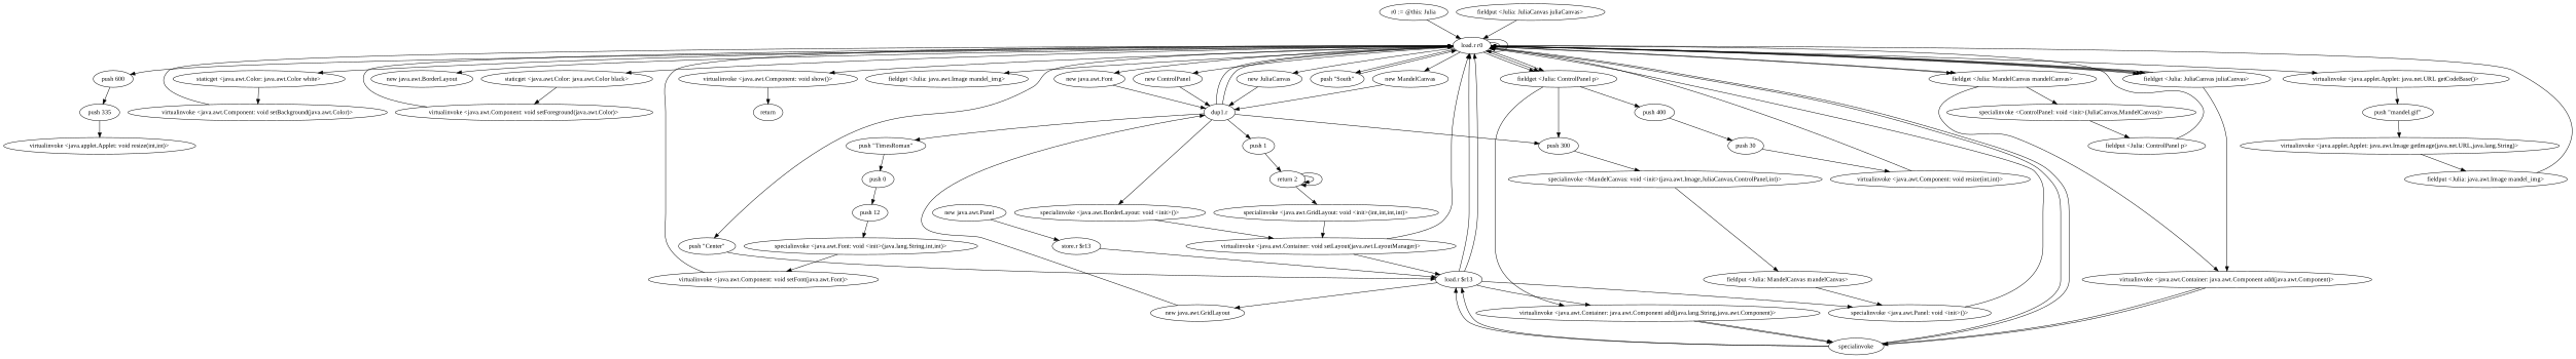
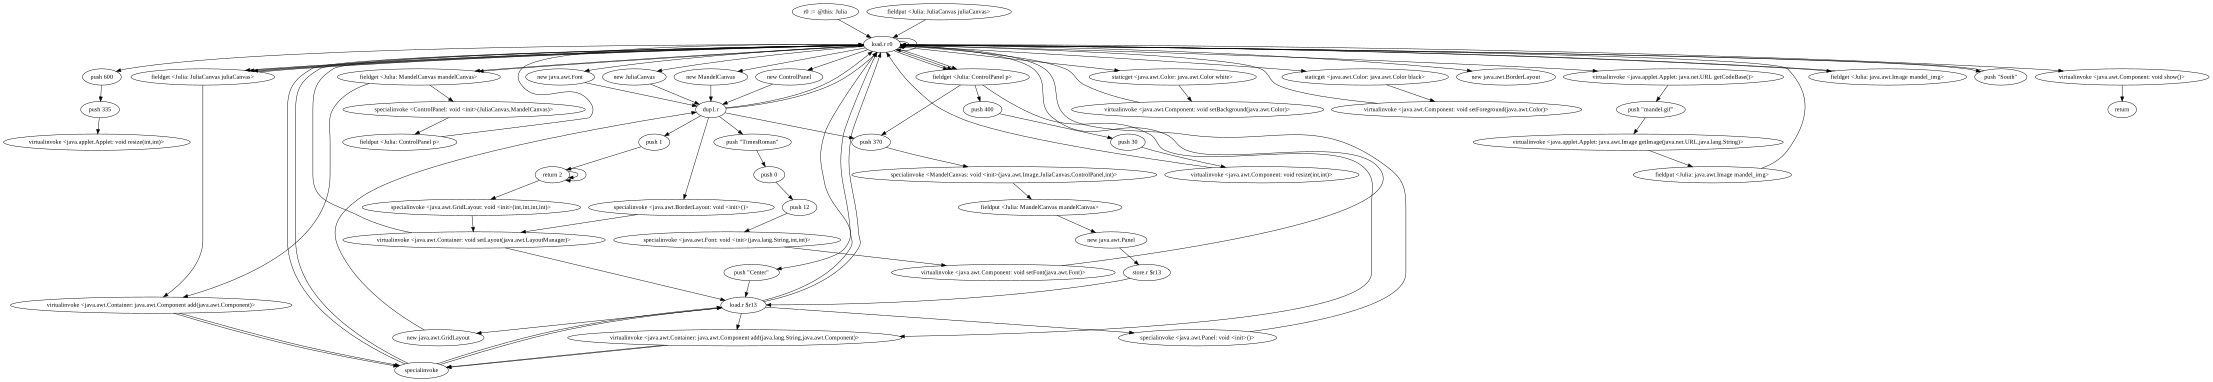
  digraph {
    fontname="Liberation Serif"
    node [fontname="Liberation Serif"]
    edge [fontname="Liberation Serif"]
    "r0 := @this: Julia"
    "load.r r0"
    "push 600"
    "new java.awt.Font"
    "staticget <java.awt.Color: java.awt.Color white>"
    "staticget <java.awt.Color: java.awt.Color black>"
    "new java.awt.BorderLayout"
    "new JuliaCanvas"
    "virtualinvoke <java.applet.Applet: java.net.URL getCodeBase()>"
    "new MandelCanvas"
    "fieldget <Julia: java.awt.Image mandel_img>"
    "fieldget <Julia: JuliaCanvas juliaCanvas>"
    "fieldget <Julia: ControlPanel p>"
    "push \"Center\""
    "fieldget <Julia: MandelCanvas mandelCanvas>"
    "new ControlPanel"
    "push \"South\""
    "virtualinvoke <java.awt.Component: void show()>"
    n19 [label="push 335"]
    "dup1.r"
    "virtualinvoke <java.awt.Component: void setBackground(java.awt.Color)>"
    "virtualinvoke <java.awt.Component: void setForeground(java.awt.Color)>"
    "push \"mandel.gif\""
    "virtualinvoke <java.awt.Container: java.awt.Component add(java.awt.Component)>"
-   "push 300"
+   "push 300" [label="push 370"]
    "virtualinvoke <java.awt.Container: java.awt.Component add(java.lang.String,java.awt.Component)>"
    "push 400"
    "load.r $r13"
    "specialinvoke <ControlPanel: void <init>(JuliaCanvas,MandelCanvas)>"
    return
    "virtualinvoke <java.applet.Applet: void resize(int,int)>"
    "push \"TimesRoman\""
    "specialinvoke <java.awt.BorderLayout: void <init>()>"
    "push 1"
    "push 0"
    "virtualinvoke <java.awt.Container: void setLayout(java.awt.LayoutManager)>"
    "specialinvoke <MandelCanvas: void <init>(java.awt.Image,JuliaCanvas,ControlPanel,int)>"
    n38 [label="return 2"]
    "push 12"
    "specialinvoke <java.awt.Font: void <init>(java.lang.String,int,int)>"
    "virtualinvoke <java.awt.Component: void setFont(java.awt.Font)>"
    "specialinvoke <java.awt.Panel: void <init>()>"
    "new java.awt.GridLayout"
    "fieldput <Julia: MandelCanvas mandelCanvas>"
    "fieldput <Julia: JuliaCanvas juliaCanvas>"
    "virtualinvoke <java.applet.Applet: java.awt.Image getImage(java.net.URL,java.lang.String)>"
    "fieldput <Julia: java.awt.Image mandel_img>"
    n48 [label=specialinvoke]
    "push 30"
    "new java.awt.Panel"
    "store.r $r13"
    "specialinvoke <java.awt.GridLayout: void <init>(int,int,int,int)>"
    "fieldput <Julia: ControlPanel p>"
    "virtualinvoke <java.awt.Component: void resize(int,int)>"
    "r0 := @this: Julia" -> "load.r r0"
    "load.r r0" -> "load.r r0"
    "load.r r0" -> "load.r r0"
    "load.r r0" -> "push 600"
    "load.r r0" -> "new java.awt.Font"
    "load.r r0" -> "staticget <java.awt.Color: java.awt.Color white>"
    "load.r r0" -> "staticget <java.awt.Color: java.awt.Color black>"
    "load.r r0" -> "new java.awt.BorderLayout"
    "load.r r0" -> "new JuliaCanvas"
    "load.r r0" -> "virtualinvoke <java.applet.Applet: java.net.URL getCodeBase()>"
    "load.r r0" -> "new MandelCanvas"
    "load.r r0" -> "fieldget <Julia: java.awt.Image mandel_img>"
    "load.r r0" -> "fieldget <Julia: JuliaCanvas juliaCanvas>"
    "load.r r0" -> "fieldget <Julia: JuliaCanvas juliaCanvas>"
    "load.r r0" -> "fieldget <Julia: JuliaCanvas juliaCanvas>"
    "load.r r0" -> "fieldget <Julia: ControlPanel p>"
    "load.r r0" -> "fieldget <Julia: ControlPanel p>"
    "load.r r0" -> "fieldget <Julia: ControlPanel p>"
    "load.r r0" -> "push \"Center\""
    "load.r r0" -> "fieldget <Julia: MandelCanvas mandelCanvas>"
    "load.r r0" -> "fieldget <Julia: MandelCanvas mandelCanvas>"
    "load.r r0" -> "new ControlPanel"
    "load.r r0" -> "push \"South\""
    "load.r r0" -> "virtualinvoke <java.awt.Component: void show()>"
    "push 600" -> n19
    "new java.awt.Font" -> "dup1.r"
    "staticget <java.awt.Color: java.awt.Color white>" -> "virtualinvoke <java.awt.Component: void setBackground(java.awt.Color)>"
    "staticget <java.awt.Color: java.awt.Color black>" -> "virtualinvoke <java.awt.Component: void setForeground(java.awt.Color)>"
    "new JuliaCanvas" -> "dup1.r"
    "virtualinvoke <java.applet.Applet: java.net.URL getCodeBase()>" -> "push \"mandel.gif\""
    "new MandelCanvas" -> "dup1.r"
+   "fieldget <Julia: java.awt.Image mandel_img>" -> "load.r r0"
    "fieldget <Julia: JuliaCanvas juliaCanvas>" -> "load.r r0"
    "fieldget <Julia: JuliaCanvas juliaCanvas>" -> "load.r r0"
    "fieldget <Julia: JuliaCanvas juliaCanvas>" -> "virtualinvoke <java.awt.Container: java.awt.Component add(java.awt.Component)>"
    "fieldget <Julia: ControlPanel p>" -> "push 300"
    "fieldget <Julia: ControlPanel p>" -> "virtualinvoke <java.awt.Container: java.awt.Component add(java.lang.String,java.awt.Component)>"
    "fieldget <Julia: ControlPanel p>" -> "push 400"
    "push \"Center\"" -> "load.r $r13"
    "fieldget <Julia: MandelCanvas mandelCanvas>" -> "virtualinvoke <java.awt.Container: java.awt.Component add(java.awt.Component)>"
    "fieldget <Julia: MandelCanvas mandelCanvas>" -> "specialinvoke <ControlPanel: void <init>(JuliaCanvas,MandelCanvas)>"
    "new ControlPanel" -> "dup1.r"
    "push \"South\"" -> "load.r r0"
    "virtualinvoke <java.awt.Component: void show()>" -> return
    n19 -> "virtualinvoke <java.applet.Applet: void resize(int,int)>"
    "dup1.r" -> "load.r r0"
    "dup1.r" -> "load.r r0"
    "dup1.r" -> "push 300"
    "dup1.r" -> "push \"TimesRoman\""
    "dup1.r" -> "specialinvoke <java.awt.BorderLayout: void <init>()>"
    "dup1.r" -> "push 1"
    "virtualinvoke <java.awt.Component: void setBackground(java.awt.Color)>" -> "load.r r0"
    "virtualinvoke <java.awt.Component: void setForeground(java.awt.Color)>" -> "load.r r0"
    "push \"mandel.gif\"" -> "virtualinvoke <java.applet.Applet: java.awt.Image getImage(java.net.URL,java.lang.String)>"
    "virtualinvoke <java.awt.Container: java.awt.Component add(java.awt.Component)>" -> n48
    "virtualinvoke <java.awt.Container: java.awt.Component add(java.awt.Component)>" -> n48
    "push 300" -> "specialinvoke <MandelCanvas: void <init>(java.awt.Image,JuliaCanvas,ControlPanel,int)>"
    "virtualinvoke <java.awt.Container: java.awt.Component add(java.lang.String,java.awt.Component)>" -> n48
    "virtualinvoke <java.awt.Container: java.awt.Component add(java.lang.String,java.awt.Component)>" -> n48
    "push 400" -> "push 30"
    "load.r $r13" -> "load.r r0"
    "load.r $r13" -> "load.r r0"
    "load.r $r13" -> "virtualinvoke <java.awt.Container: java.awt.Component add(java.lang.String,java.awt.Component)>"
    "load.r $r13" -> "specialinvoke <java.awt.Panel: void <init>()>"
    "load.r $r13" -> "new java.awt.GridLayout"
    "specialinvoke <ControlPanel: void <init>(JuliaCanvas,MandelCanvas)>" -> "fieldput <Julia: ControlPanel p>"
    "push \"TimesRoman\"" -> "push 0"
    "specialinvoke <java.awt.BorderLayout: void <init>()>" -> "virtualinvoke <java.awt.Container: void setLayout(java.awt.LayoutManager)>"
    "push 1" -> n38
    "push 0" -> "push 12"
    "virtualinvoke <java.awt.Container: void setLayout(java.awt.LayoutManager)>" -> "load.r r0"
    "virtualinvoke <java.awt.Container: void setLayout(java.awt.LayoutManager)>" -> "load.r $r13"
    "specialinvoke <MandelCanvas: void <init>(java.awt.Image,JuliaCanvas,ControlPanel,int)>" -> "fieldput <Julia: MandelCanvas mandelCanvas>"
    n38 -> n38
    n38 -> n38
    n38 -> "specialinvoke <java.awt.GridLayout: void <init>(int,int,int,int)>"
    "push 12" -> "specialinvoke <java.awt.Font: void <init>(java.lang.String,int,int)>"
    "specialinvoke <java.awt.Font: void <init>(java.lang.String,int,int)>" -> "virtualinvoke <java.awt.Component: void setFont(java.awt.Font)>"
    "virtualinvoke <java.awt.Component: void setFont(java.awt.Font)>" -> "load.r r0"
    "specialinvoke <java.awt.Panel: void <init>()>" -> "load.r r0"
    "new java.awt.GridLayout" -> "dup1.r"
-   "fieldput <Julia: MandelCanvas mandelCanvas>" -> "specialinvoke <java.awt.Panel: void <init>()>"
+   "fieldput <Julia: MandelCanvas mandelCanvas>" -> "new java.awt.Panel"
    "fieldput <Julia: JuliaCanvas juliaCanvas>" -> "load.r r0"
    "virtualinvoke <java.applet.Applet: java.awt.Image getImage(java.net.URL,java.lang.String)>" -> "fieldput <Julia: java.awt.Image mandel_img>"
    "fieldput <Julia: java.awt.Image mandel_img>" -> "load.r r0"
    n48 -> "load.r r0"
    n48 -> "load.r r0"
    n48 -> "load.r $r13"
    n48 -> "load.r $r13"
    "push 30" -> "virtualinvoke <java.awt.Component: void resize(int,int)>"
    "new java.awt.Panel" -> "store.r $r13"
    "store.r $r13" -> "load.r $r13"
    "specialinvoke <java.awt.GridLayout: void <init>(int,int,int,int)>" -> "virtualinvoke <java.awt.Container: void setLayout(java.awt.LayoutManager)>"
    "fieldput <Julia: ControlPanel p>" -> "load.r r0"
    "virtualinvoke <java.awt.Component: void resize(int,int)>" -> "load.r r0"
  }
